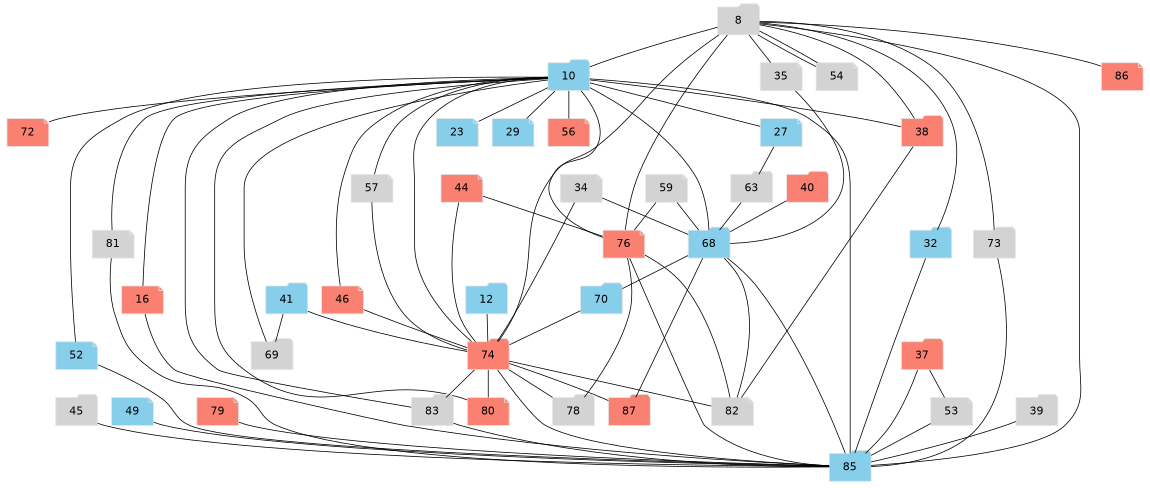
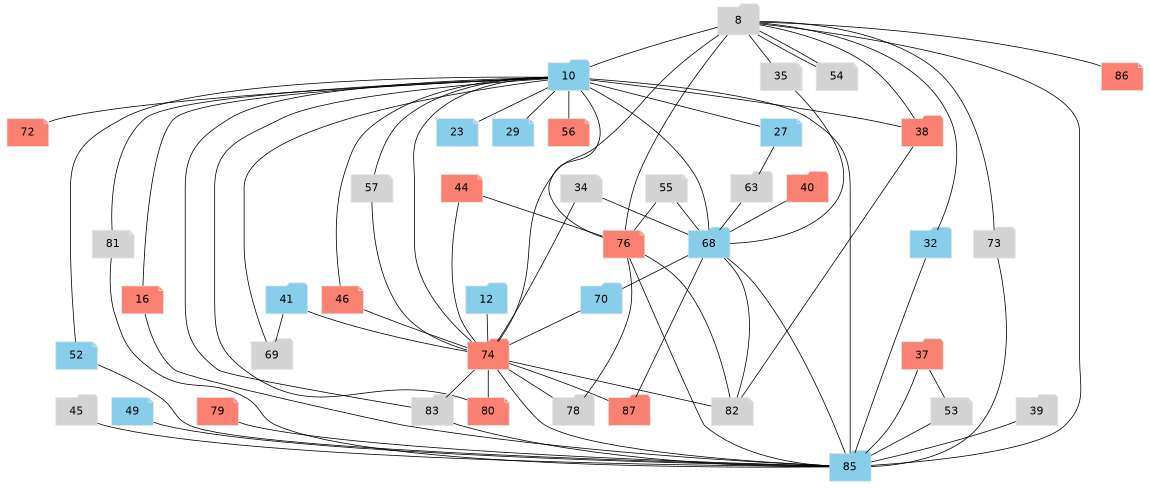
  graph {
    fontname="DejaVu Sans"
    node [color=gray90 fillcolor=lightgrey fontname="DejaVu Sans" shape=note style=filled]
    edge [fontname="DejaVu Sans"]
    8 [shape=folder super="+2"]
    10 [fillcolor=skyblue shape=folder super="+9+7"]
    32 [fillcolor=skyblue shape=folder]
    35
    38 [fillcolor=salmon shape=folder super="+24"]
    54
    73 [shape=folder]
    74 [fillcolor=salmon shape=folder super="+6"]
    76 [fillcolor=salmon super="+51+59+67+26+48"]
    85 [fillcolor=skyblue shape=folder super="+84+77+15+71"]
    86 [fillcolor=salmon super="+42"]
    16 [fillcolor=salmon]
    23 [fillcolor=skyblue]
    27 [fillcolor=skyblue]
    29 [fillcolor=skyblue]
    46 [fillcolor=salmon]
    52 [fillcolor=skyblue]
    56 [fillcolor=salmon]
    57
    68 [fillcolor=skyblue shape=folder super="+64"]
    69 [shape=folder]
    72 [fillcolor=salmon]
    80 [fillcolor=salmon]
    81
    83 [shape=folder super="+65+58"]
    82 [super="+66+43"]
    87 [fillcolor=salmon shape=folder super="+60"]
    78 [shape=folder]
    63 [shape=folder]
    70 [fillcolor=skyblue shape=folder]
    12 [fillcolor=skyblue shape=folder]
    34
    53 [super="+22"]
    37 [fillcolor=salmon shape=folder]
    39 [shape=folder]
    40 [fillcolor=salmon shape=folder]
    41 [fillcolor=skyblue shape=folder]
    44 [fillcolor=salmon]
    45 [shape=folder]
    49 [fillcolor=skyblue]
-   55 [label=59]
+   55
    79 [fillcolor=salmon]
    8 -- 10 [weight=8]
    8 -- 32
    8 -- 35
    8 -- 38
    8 -- 54
    8 -- 54
    8 -- 73
    8 -- 74 [weight=4]
    8 -- 76 [weight=4]
    8 -- 85 [weight=4]
    8 -- 86 [weight=3]
    10 -- 38 [weight=2]
    10 -- 74 [weight=9]
    10 -- 76 [weight=2]
    10 -- 85 [weight=14]
    10 -- 16
    10 -- 23 [weight=2]
    10 -- 27 [weight=2]
    10 -- 29 [weight=2]
    10 -- 46
    10 -- 52
    10 -- 56 [weight=2]
    10 -- 57
    10 -- 68 [weight=8]
    10 -- 69
    10 -- 72 [weight=2]
    10 -- 80
    10 -- 81
    10 -- 83
    32 -- 85
    35 -- 68
    38 -- 82
    73 -- 85
    74 -- 85 [weight=7]
    74 -- 80
    74 -- 83 [weight=3]
    74 -- 82 [weight=2]
    74 -- 87 [weight=3]
    74 -- 78
    76 -- 85 [weight=3]
    76 -- 82
    76 -- 78
    16 -- 85
    27 -- 63
    46 -- 74
    52 -- 85
    57 -- 74
    68 -- 85 [weight=4]
    68 -- 82
    68 -- 87
    68 -- 70
    81 -- 85
    83 -- 85
    63 -- 68
    70 -- 74
    12 -- 74 [weight=2]
    34 -- 74
    34 -- 68
    53 -- 85 [weight=2]
    37 -- 85 [weight=2]
    37 -- 53
    39 -- 85
    40 -- 68 [weight=2]
    41 -- 74 [weight=2]
    41 -- 69
    44 -- 74
    44 -- 76
    45 -- 85 [weight=2]
    49 -- 85 [weight=2]
    55 -- 76
    55 -- 68
    79 -- 85 [weight=2]
  }
